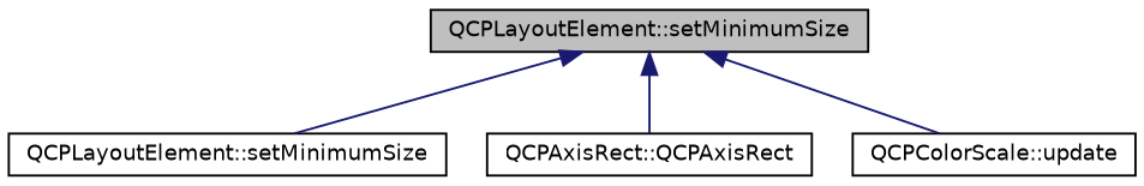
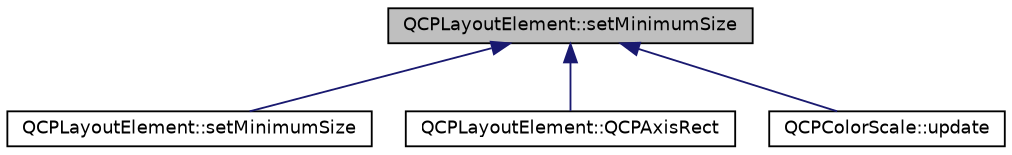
  digraph {
    rankdir=TB
    node [color=black fillcolor=white fontname=Helvetica fontsize=10 shape=record style=filled]
    edge [color=midnightblue dir=back fontname=Helvetica fontsize=10 labelfontname=Helvetica labelfontsize=10 style=solid]
    n1 [fillcolor=grey75 fontcolor=black height=0.2 label="QCPLayoutElement::setMinimumSize" width=0.4]
    n2 [height=0.2 label="QCPLayoutElement::setMinimumSize" width=0.4]
-   n3 [height=0.2 label="QCPAxisRect::QCPAxisRect" width=0.4]
+   n3 [height=0.2 label="QCPLayoutElement::QCPAxisRect" width=0.4]
    n4 [height=0.2 label="QCPColorScale::update" width=0.4]
    n1 -> n2
    n1 -> n3
    n1 -> n4
  }
